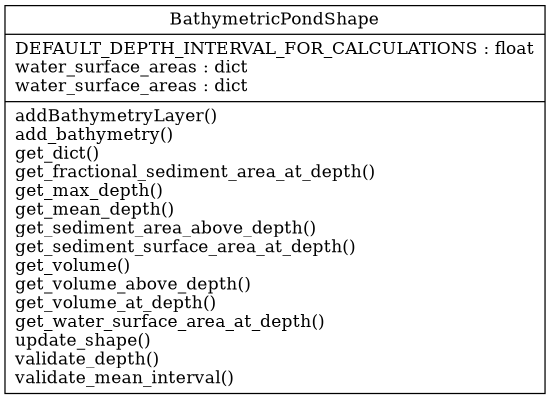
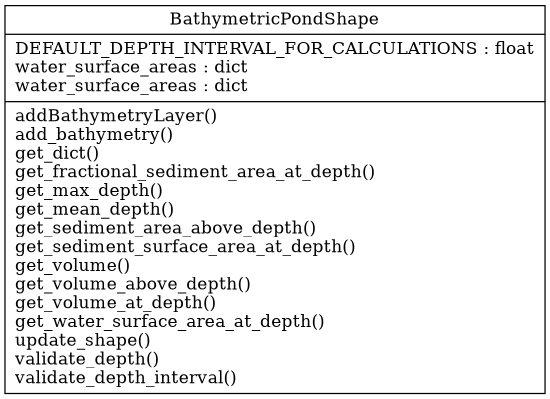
  digraph {
    rankdir=BT
-   n1 [label="{BathymetricPondShape|DEFAULT_DEPTH_INTERVAL_FOR_CALCULATIONS : float\lwater_surface_areas : dict\lwater_surface_areas : dict\l|addBathymetryLayer()\ladd_bathymetry()\lget_dict()\lget_fractional_sediment_area_at_depth()\lget_max_depth()\lget_mean_depth()\lget_sediment_area_above_depth()\lget_sediment_surface_area_at_depth()\lget_volume()\lget_volume_above_depth()\lget_volume_at_depth()\lget_water_surface_area_at_depth()\lupdate_shape()\lvalidate_depth()\lvalidate_mean_interval()\l}" shape=record]
+   n1 [label="{BathymetricPondShape|DEFAULT_DEPTH_INTERVAL_FOR_CALCULATIONS : float\lwater_surface_areas : dict\lwater_surface_areas : dict\l|addBathymetryLayer()\ladd_bathymetry()\lget_dict()\lget_fractional_sediment_area_at_depth()\lget_max_depth()\lget_mean_depth()\lget_sediment_area_above_depth()\lget_sediment_surface_area_at_depth()\lget_volume()\lget_volume_above_depth()\lget_volume_at_depth()\lget_water_surface_area_at_depth()\lupdate_shape()\lvalidate_depth()\lvalidate_depth_interval()\l}" shape=record]
  }
